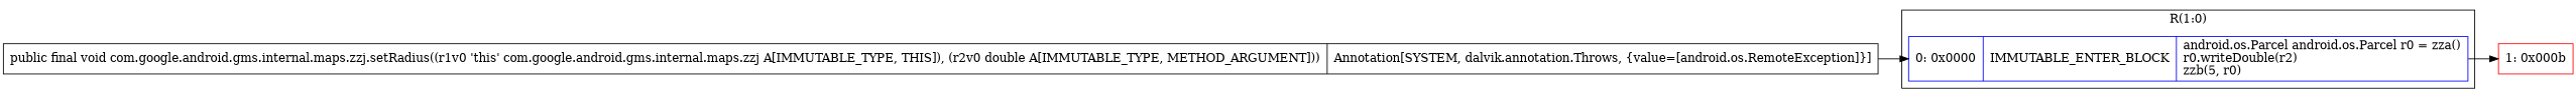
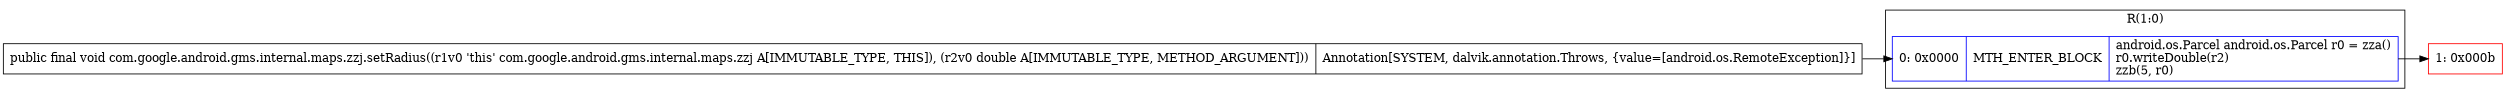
  digraph {
    rankdir=LR
    node [shape=record]
-   n1 [color=blue label="{0\:\ 0x0000|IMMUTABLE_ENTER_BLOCK\l|android.os.Parcel android.os.Parcel r0 = zza()\lr0.writeDouble(r2)\lzzb(5, r0)\l}"]
+   n1 [color=blue label="{0\:\ 0x0000|MTH_ENTER_BLOCK\l|android.os.Parcel android.os.Parcel r0 = zza()\lr0.writeDouble(r2)\lzzb(5, r0)\l}"]
    n2 [color=red label="{1\:\ 0x000b}"]
    n3 [label="{public final void com.google.android.gms.internal.maps.zzj.setRadius((r1v0 'this' com.google.android.gms.internal.maps.zzj A[IMMUTABLE_TYPE, THIS]), (r2v0 double A[IMMUTABLE_TYPE, METHOD_ARGUMENT]))  | Annotation[SYSTEM, dalvik.annotation.Throws, \{value=[android.os.RemoteException]\}]\l}"]
    subgraph cluster_1 {
      label="R(1:0)"
      n1
    }
    n1 -> n2
    n3 -> n1
  }
